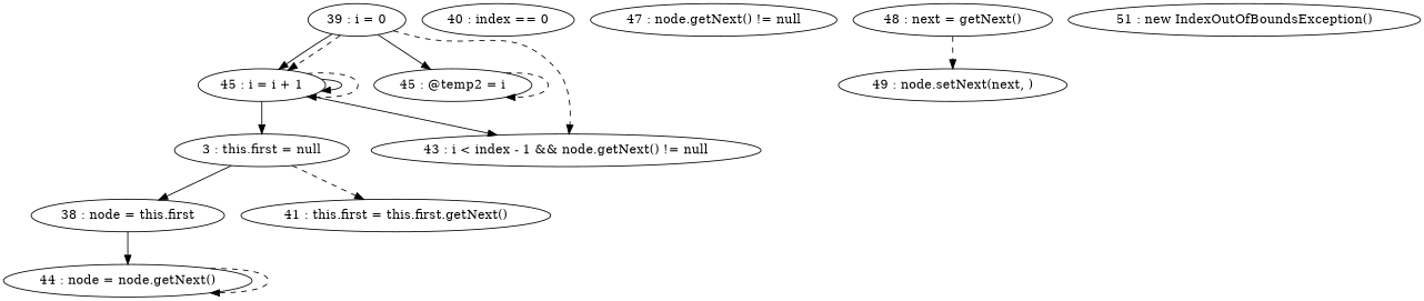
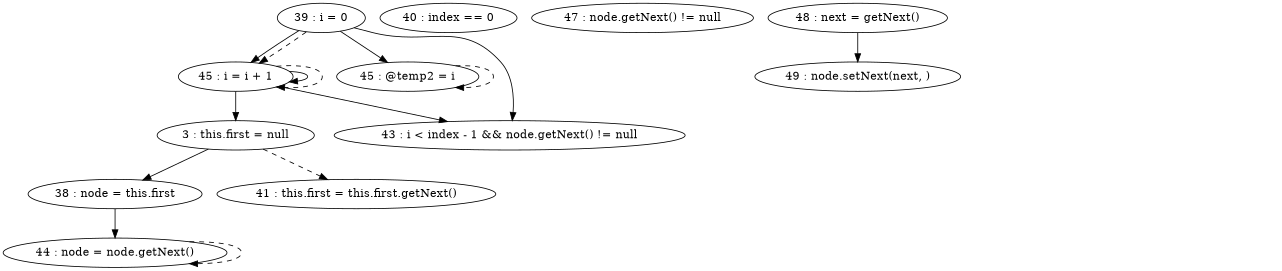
  digraph {
    "3 : this.first = null"
    "38 : node = this.first"
    "41 : this.first = this.first.getNext()"
    "44 : node = node.getNext()"
    "39 : i = 0"
    "45 : i = i + 1"
    "45 : @temp2 = i"
    "43 : i < index - 1 && node.getNext() != null"
    "40 : index == 0"
    "47 : node.getNext() != null"
    "48 : next = getNext()"
    "49 : node.setNext(next, )"
-   "51 : new IndexOutOfBoundsException()"
    "3 : this.first = null" -> "38 : node = this.first"
    "3 : this.first = null" -> "41 : this.first = this.first.getNext()" [style=dashed]
    "38 : node = this.first" -> "44 : node = node.getNext()" [style=solid]
    "44 : node = node.getNext()" -> "44 : node = node.getNext()" [style=dashed]
    "39 : i = 0" -> "45 : i = i + 1"
    "39 : i = 0" -> "45 : i = i + 1" [style=dashed]
    "39 : i = 0" -> "45 : @temp2 = i"
-   "39 : i = 0" -> "43 : i < index - 1 && node.getNext() != null" [style=dashed]
+   "39 : i = 0" -> "43 : i < index - 1 && node.getNext() != null"
    "45 : i = i + 1" -> "3 : this.first = null"
    "45 : i = i + 1" -> "45 : i = i + 1"
    "45 : i = i + 1" -> "45 : i = i + 1" [style=dashed]
    "45 : i = i + 1" -> "43 : i < index - 1 && node.getNext() != null"
    "45 : @temp2 = i" -> "45 : @temp2 = i" [style=dashed]
-   "48 : next = getNext()" -> "49 : node.setNext(next, )" [style=dashed]
+   "48 : next = getNext()" -> "49 : node.setNext(next, )"
  }
